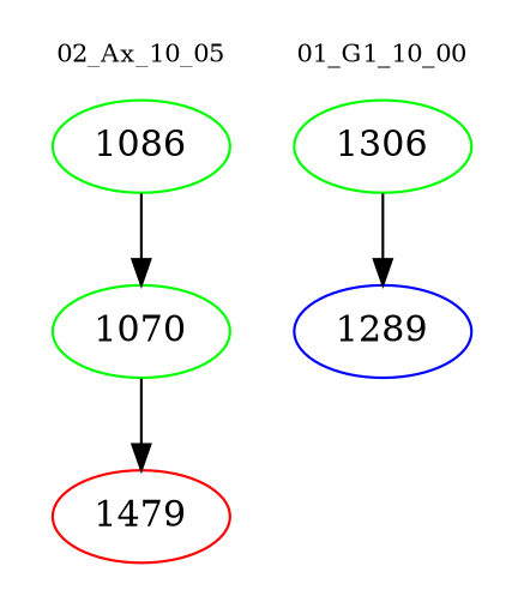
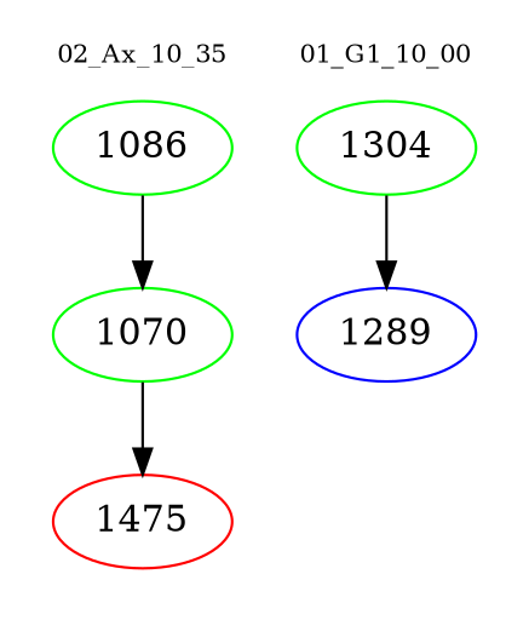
  digraph {
    node [color=green]
    edge [color=black]
    n1 [label=1086]
    n2 [label=1070]
-   n3 [color=red label=1479]
-   n4 [label=1306]
+   n3 [color=red label=1475]
+   n4 [label=1304]
    n5 [color=blue label=1289]
    subgraph cluster_1 {
      color=white
      fontsize=10
-     label="02_Ax_10_05"
+     label="02_Ax_10_35"
      n1
      n2
      n3
    }
    subgraph cluster_2 {
      color=white
      fontsize=10
      label="01_G1_10_00"
      n4
      n5
    }
    n1 -> n2
    n2 -> n3
    n4 -> n5
  }
